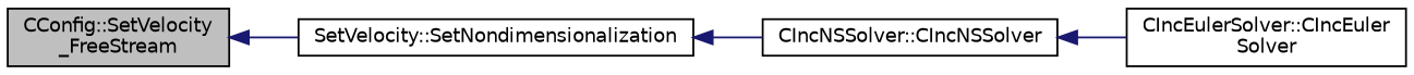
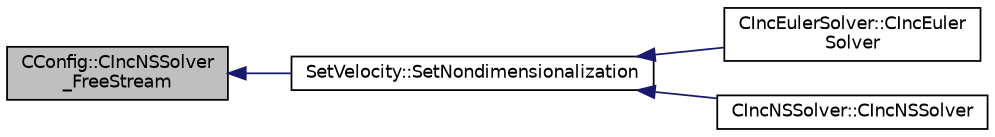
  digraph {
    rankdir=LR
    node [color=black fillcolor=white fontname=Helvetica fontsize=10 shape=record style=filled]
    edge [color=midnightblue dir=back fontname=Helvetica fontsize=10 labelfontname=Helvetica labelfontsize=10 style=solid]
-   n1 [fillcolor=grey75 fontcolor=black height=0.2 label="CConfig::SetVelocity\l_FreeStream" width=0.4]
+   n1 [fillcolor=grey75 fontcolor=black height=0.2 label="CConfig::CIncNSSolver\l_FreeStream" width=0.4]
    n2 [height=0.2 label="SetVelocity::SetNondimensionalization" width=0.4]
    n3 [height=0.2 label="CIncEulerSolver::CIncEuler\lSolver" width=0.4]
    n4 [height=0.2 label="CIncNSSolver::CIncNSSolver" width=0.4]
    n1 -> n2
-   n4 -> n3
+   n2 -> n3
    n2 -> n4
  }
